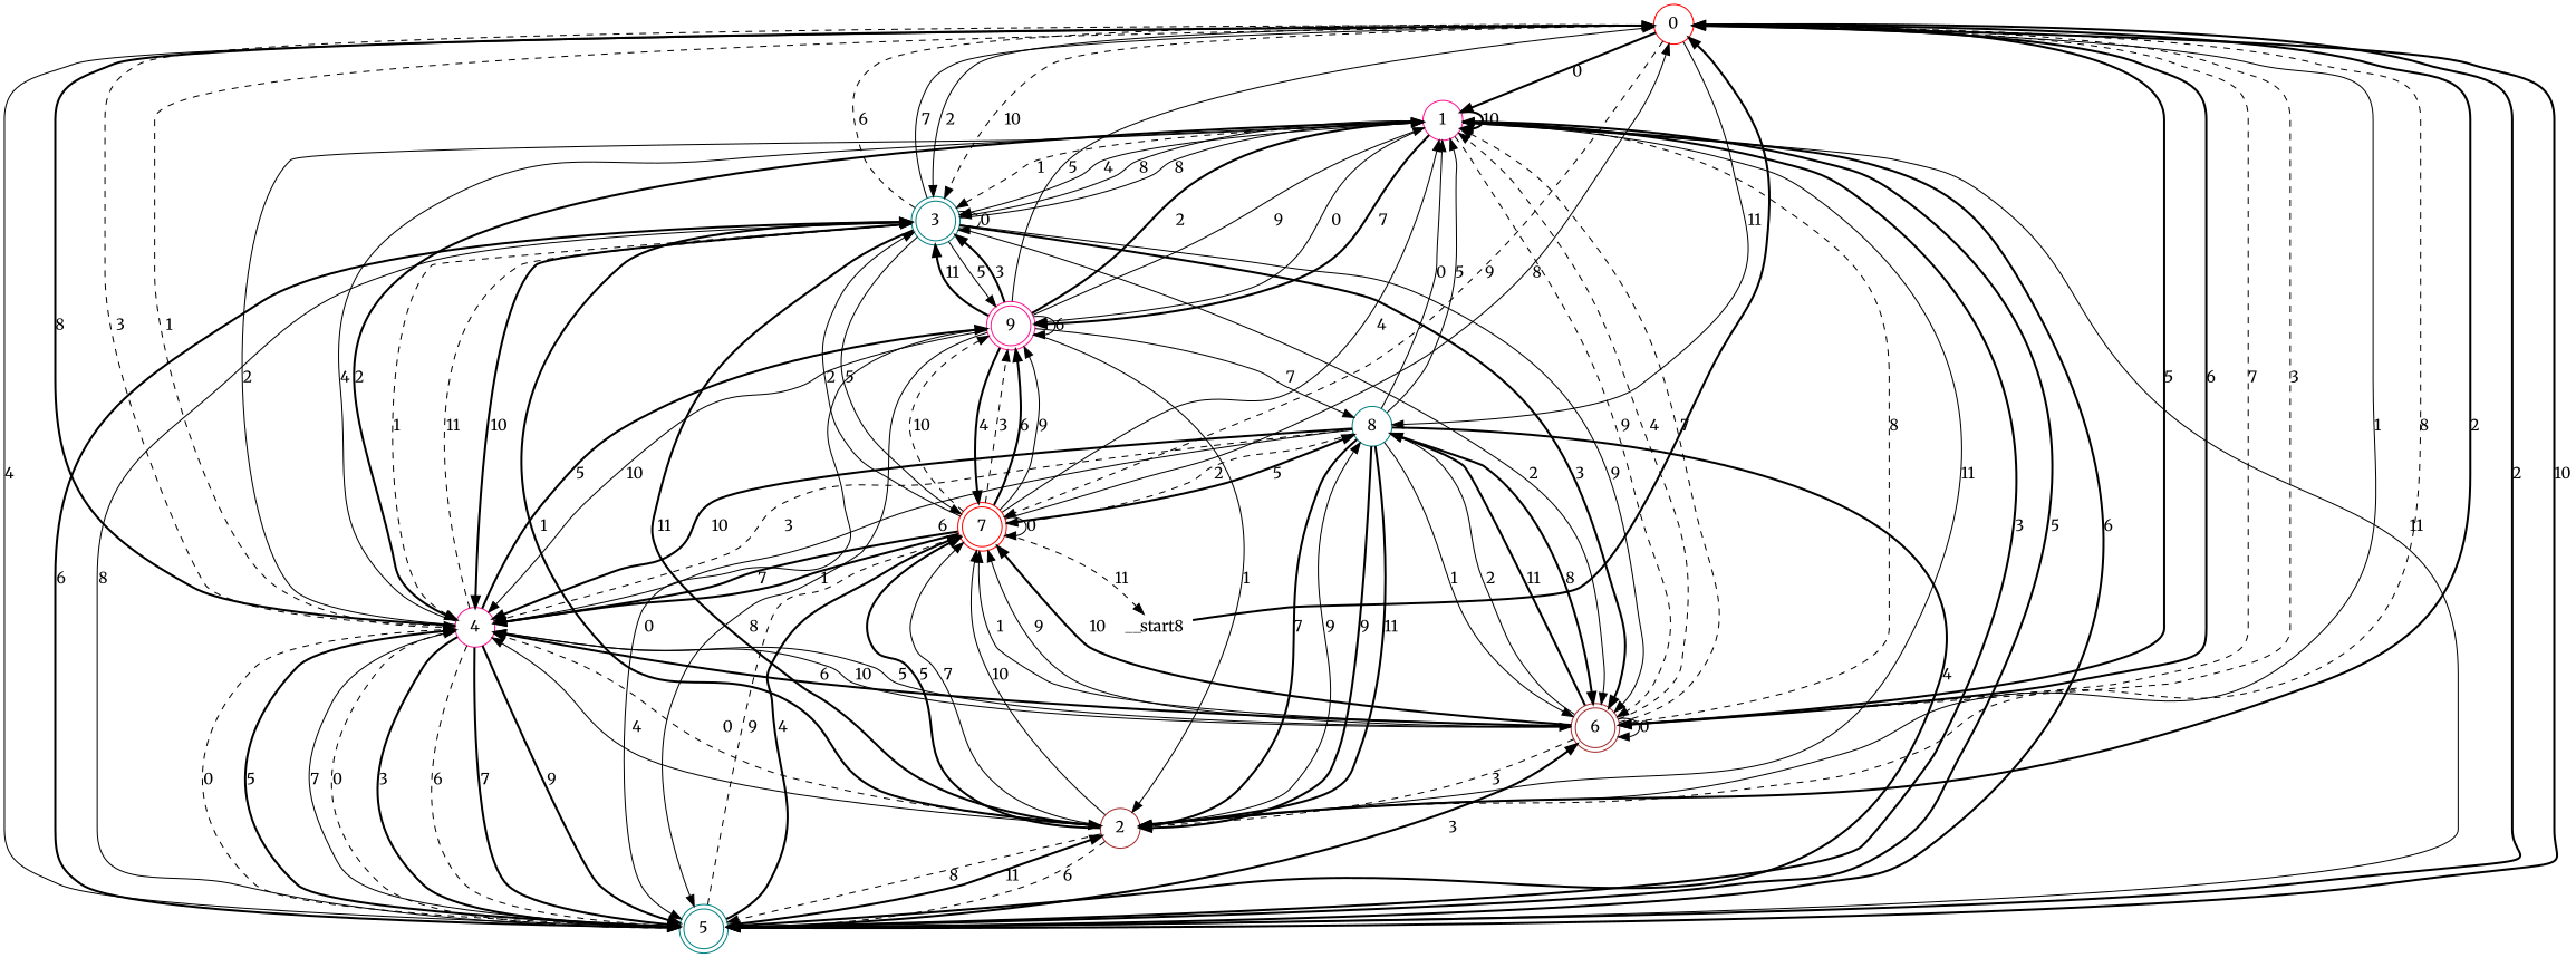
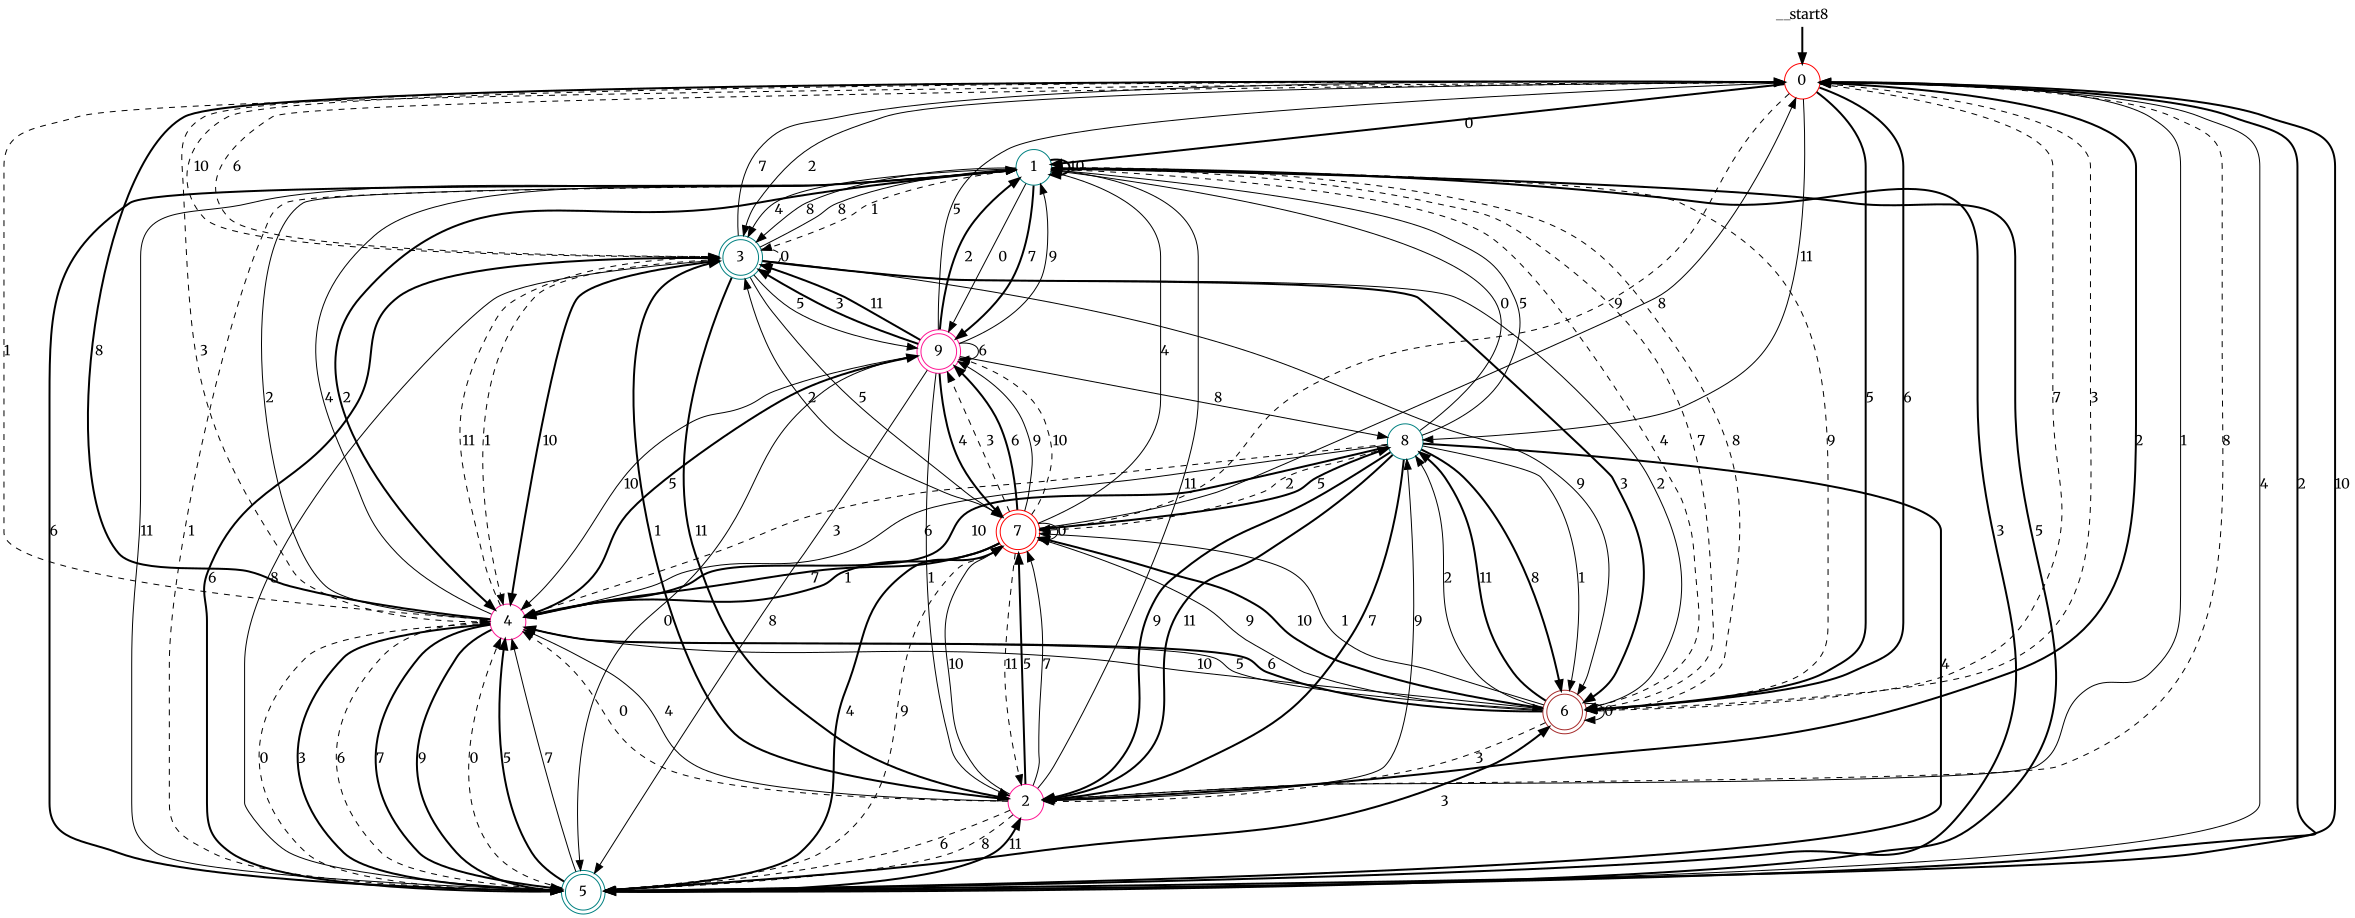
  digraph {
    fontname=Merriweather
    node [color=teal fontname=Merriweather shape=circle]
    edge [fontname=Merriweather style=solid]
    n1 [color=red label=0]
-   n2 [color=deeppink label=1]
-   n3 [color=brown label=2]
+   n2 [label=1]
+   n3 [color=deeppink label=2]
    n4 [label=3 shape=doublecircle]
    n5 [color=deeppink label=4]
    n6 [label=5 shape=doublecircle]
    n7 [color=brown label=6 shape=doublecircle]
    n8 [color=red label=7 shape=doublecircle]
    n9 [label=8]
    n10 [color=deeppink label=9 shape=doublecircle]
    n11 [color=deeppink height=0 label=__start8 shape=none width=0]
    n1 -> n2 [label=0 style=bold]
    n1 -> n3 [label=1]
    n1 -> n3 [label=8 style=dashed]
    n1 -> n4 [label=2]
    n1 -> n4 [label=10 style=dashed]
    n1 -> n5 [label=3 style=dashed]
    n1 -> n6 [label=4]
    n1 -> n7 [label=5 style=bold]
    n1 -> n7 [label=6 style=bold]
    n1 -> n7 [label=7 style=dashed]
    n1 -> n8 [label=9 style=dashed]
    n1 -> n9 [label=11]
    n2 -> n2 [label=10 style=bold]
    n2 -> n4 [label=1 style=dashed]
    n2 -> n4 [label=4]
    n2 -> n4 [label=8]
    n2 -> n5 [label=2 style=bold]
    n2 -> n6 [label=3 style=bold]
    n2 -> n6 [label=5 style=bold]
    n2 -> n6 [label=6 style=bold]
    n2 -> n6 [label=11]
    n2 -> n7 [label=9 style=dashed]
    n2 -> n10 [label=0]
    n2 -> n10 [label=7 style=bold]
    n3 -> n1 [label=2 style=bold]
    n3 -> n2 [label=11]
    n3 -> n4 [label=1 style=bold]
    n3 -> n5 [label=0 style=dashed]
    n3 -> n5 [label=4]
    n3 -> n6 [label=6 style=dashed]
    n3 -> n6 [label=8 style=dashed]
    n3 -> n8 [label=5 style=bold]
    n3 -> n8 [label=7]
    n3 -> n8 [label=10]
    n3 -> n9 [label=9]
    n4 -> n1 [label=6 style=dashed]
    n4 -> n1 [label=7]
    n4 -> n2 [label=8]
    n4 -> n3 [label=11 style=bold]
    n4 -> n4 [label=0 style=dashed]
    n4 -> n5 [label=1 style=dashed]
    n4 -> n5 [label=10 style=bold]
    n4 -> n7 [label=2]
    n4 -> n7 [label=3 style=bold]
    n4 -> n7 [label=9]
    n4 -> n8 [label=5]
    n4 -> n10 [label=5]
    n5 -> n1 [label=1 style=dashed]
    n5 -> n1 [label=8 style=bold]
    n5 -> n2 [label=2]
    n5 -> n2 [label=4]
    n5 -> n4 [label=11 style=dashed]
    n5 -> n6 [label=0 style=dashed]
    n5 -> n6 [label=3 style=bold]
    n5 -> n6 [label=6 style=dashed]
    n5 -> n6 [label=7 style=bold]
    n5 -> n6 [label=9 style=bold]
    n5 -> n7 [label=10]
    n5 -> n10 [label=5 style=bold]
    n6 -> n1 [label=2 style=bold]
    n6 -> n1 [label=10 style=bold]
+   n6 -> n2 [label=1 style=dashed]
    n6 -> n3 [label=11 style=bold]
    n6 -> n4 [label=6 style=bold]
    n6 -> n4 [label=8]
    n6 -> n5 [label=0 style=dashed]
    n6 -> n5 [label=5 style=bold]
    n6 -> n5 [label=7]
    n6 -> n7 [label=3 style=bold]
    n6 -> n8 [label=4 style=bold]
    n6 -> n8 [label=9 style=dashed]
    n7 -> n1 [label=3 style=dashed]
    n7 -> n2 [label=4 style=dashed]
    n7 -> n2 [label=7 style=dashed]
    n7 -> n2 [label=8 style=dashed]
    n7 -> n3 [label=3 style=dashed]
    n7 -> n5 [label=5]
    n7 -> n5 [label=6 style=bold]
    n7 -> n7 [label=0]
    n7 -> n8 [label=1]
    n7 -> n8 [label=9]
    n7 -> n8 [label=10 style=bold]
    n7 -> n9 [label=2]
    n7 -> n9 [label=11 style=bold]
    n8 -> n1 [label=8]
    n8 -> n2 [label=4]
-   n8 -> n11 [label=11 style=dashed]
+   n8 -> n3 [label=11 style=dashed]
    n8 -> n4 [label=2]
    n8 -> n5 [label=1 style=bold]
    n8 -> n5 [label=7 style=bold]
    n8 -> n8 [label=0]
    n8 -> n9 [label=5 style=bold]
    n8 -> n10 [label=3 style=dashed]
    n8 -> n10 [label=6 style=bold]
    n8 -> n10 [label=9]
    n8 -> n10 [label=10 style=dashed]
    n9 -> n2 [label=0]
    n9 -> n2 [label=5]
    n9 -> n3 [label=7 style=bold]
    n9 -> n3 [label=9 style=bold]
    n9 -> n3 [label=11 style=bold]
    n9 -> n5 [label=3 style=dashed]
    n9 -> n5 [label=6]
    n9 -> n5 [label=10 style=bold]
    n9 -> n6 [label=4 style=bold]
    n9 -> n7 [label=1]
    n9 -> n7 [label=8 style=bold]
    n9 -> n8 [label=2 style=dashed]
    n10 -> n1 [label=5]
    n10 -> n2 [label=2 style=bold]
    n10 -> n2 [label=9]
    n10 -> n3 [label=1]
    n10 -> n4 [label=3 style=bold]
    n10 -> n4 [label=11 style=bold]
    n10 -> n5 [label=10]
    n10 -> n6 [label=0]
    n10 -> n6 [label=8]
    n10 -> n8 [label=4 style=bold]
-   n10 -> n9 [label=7]
+   n10 -> n9 [label=8]
    n10 -> n10 [label=6]
    n11 -> n1 [style=bold]
  }
